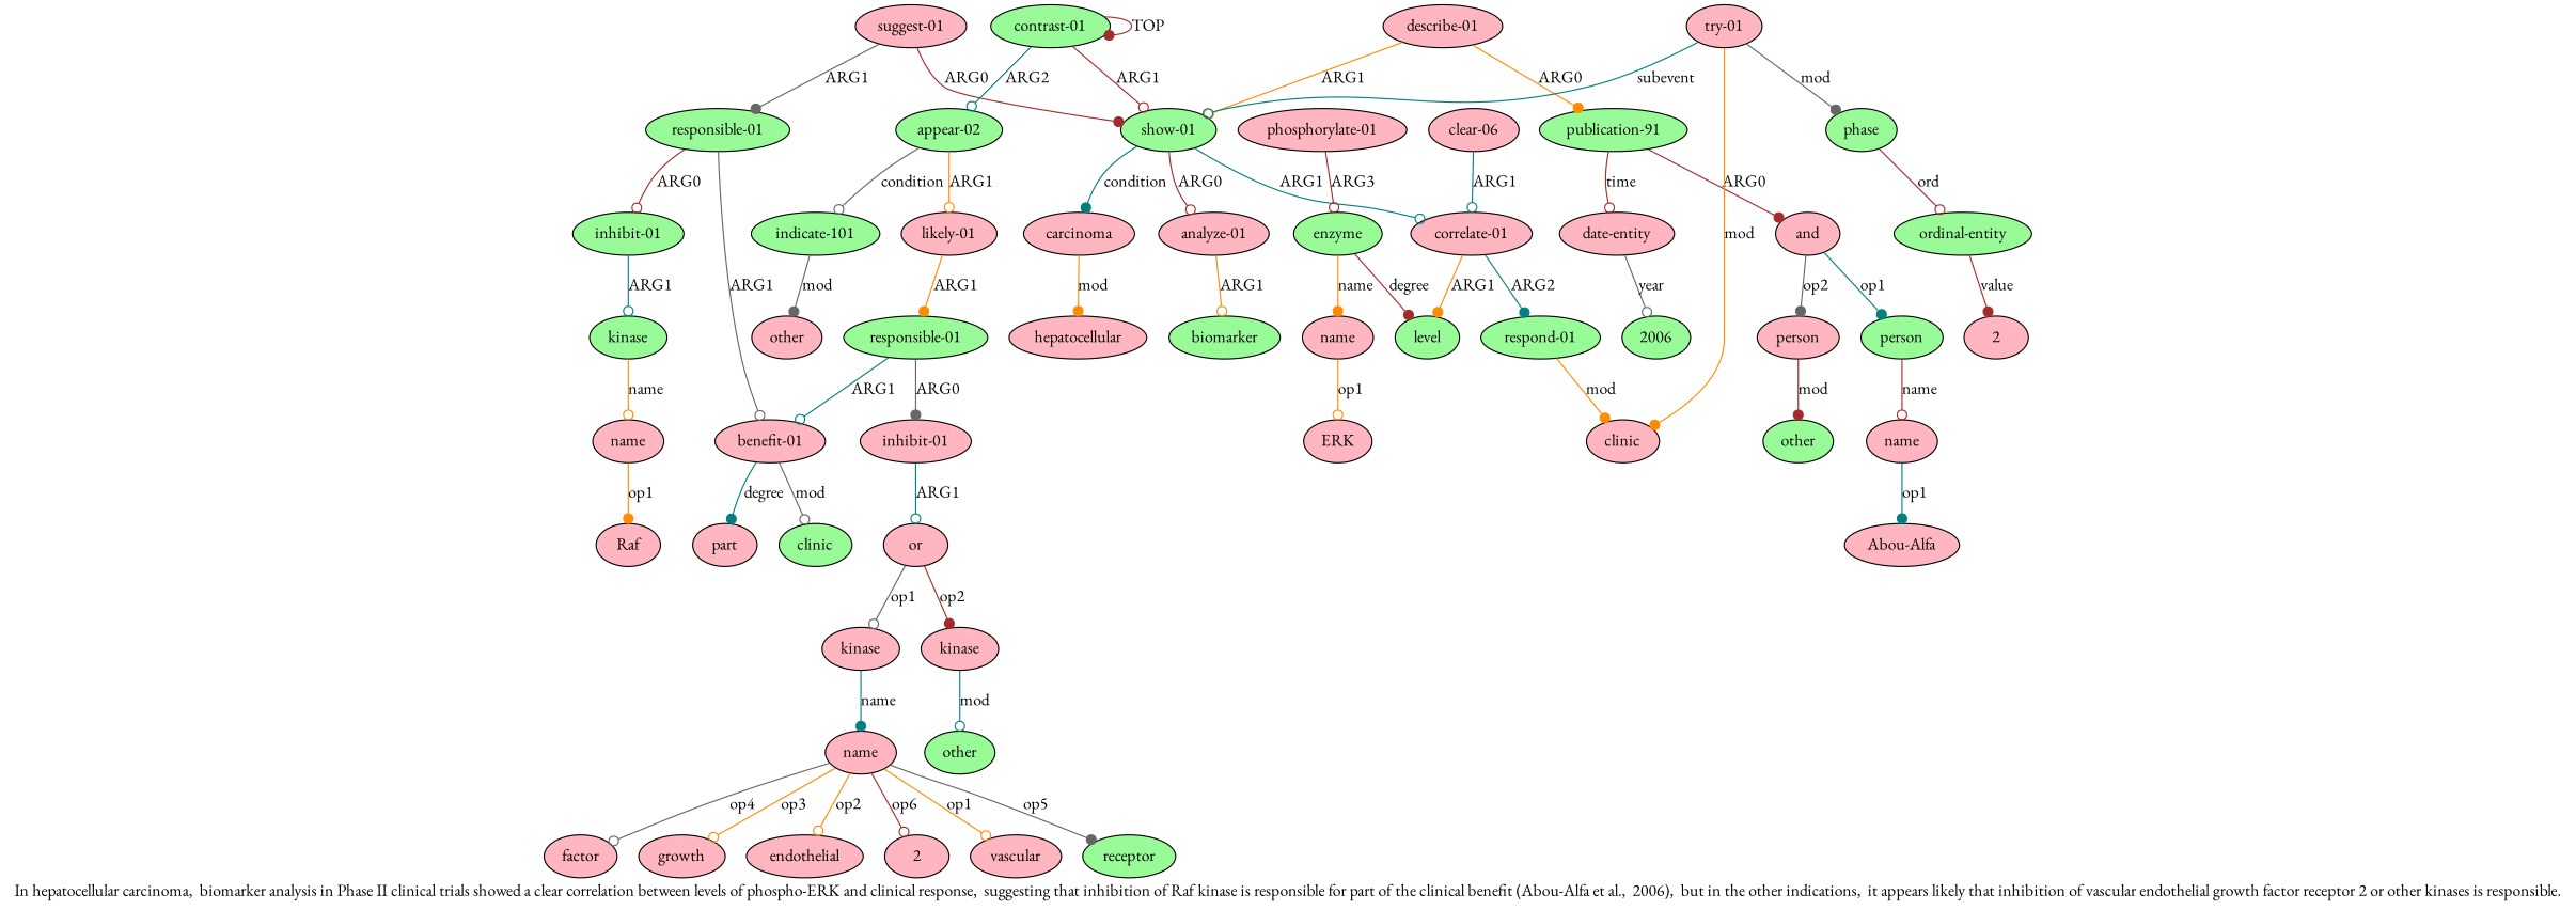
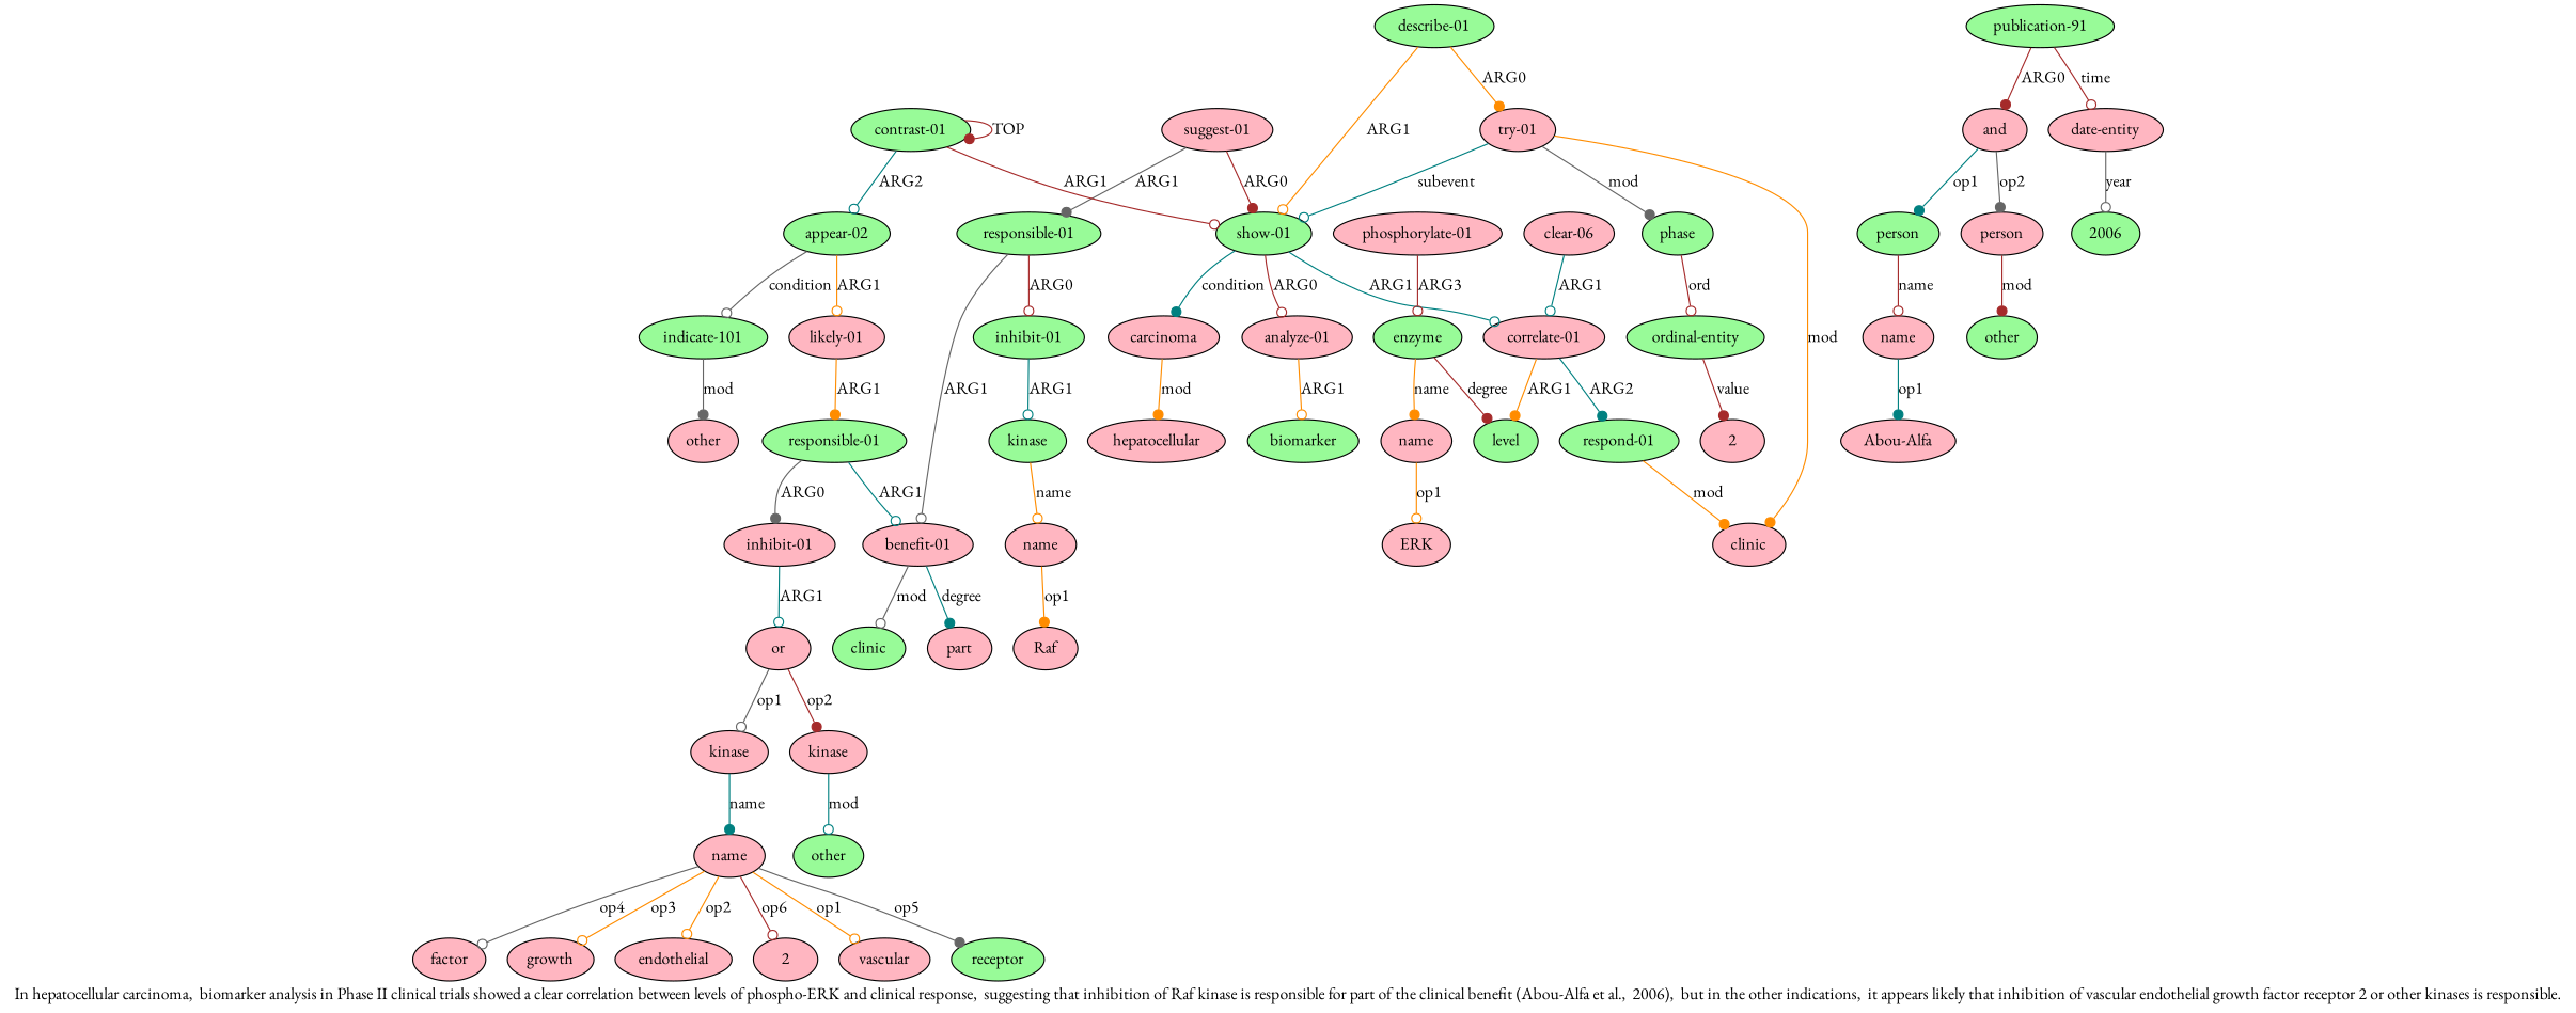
  digraph {
    fontname="EB Garamond"
    label="In hepatocellular carcinoma,  biomarker analysis in Phase II clinical trials showed a clear correlation between levels of phospho-ERK and clinical response,  suggesting that inhibition of Raf kinase is responsible for part of the clinical benefit (Abou-Alfa et al.,  2006),  but in the other indications,  it appears likely that inhibition of vascular endothelial growth factor receptor 2 or other kinases is responsible."
    node [color=black fillcolor=lightpink fontname="EB Garamond" gold_ind=-1 gold_label=name style=filled test_ind=-1 test_label=name]
    edge [arrowhead=odot color=darkorange fontname="EB Garamond" gold_label=ARG1 test_label=ARG1]
    n1 [gold_ind=20 gold_label="benefit-01" label="benefit-01" test_ind=20 test_label="benefit-01"]
    n2 [fillcolor=palegreen gold_ind=21 gold_label=clinic label=clinic test_ind=21 test_label=clinic]
    n3 [gold_ind=22 gold_label=part label=part test_ind=22 test_label=part]
-   n4 [gold_ind=23 gold_label="describe-01" label="describe-01" test_ind=23 test_label="describe-01"]
+   n4 [fillcolor=palegreen gold_ind=23 gold_label="describe-01" label="describe-01" test_ind=23 test_label="describe-01"]
    n5 [fillcolor=palegreen gold_ind=24 gold_label="publication-91" label="publication-91" test_ind=24 test_label="publication-91"]
    n6 [fillcolor=palegreen gold_ind=1 gold_label="show-01" label="show-01" test_ind=1 test_label="show-01"]
    n7 [gold_ind=25 gold_label=and label=and test_ind=25 test_label=and]
    n8 [gold_ind=30 gold_label="date-entity" label="date-entity" test_ind=30 test_label="date-entity"]
    n9 [gold_ind=31 gold_label=carcinoma label=carcinoma test_ind=31 test_label=carcinoma]
    n10 [gold_ind=4 gold_label="correlate-01" label="correlate-01" test_ind=4 test_label="correlate-01"]
    n11 [gold_ind=2 gold_label="analyze-01" label="analyze-01" test_ind=2 test_label="analyze-01"]
    n12 [fillcolor=palegreen gold_ind=26 gold_label=person label=person test_ind=26 test_label=person]
    n13 [gold_ind=28 gold_label=person label=person test_ind=28 test_label=person]
    n14 [fillcolor=palegreen gold_label=2006 label=2006 test_label=2006]
    n15 [gold_ind=32 gold_label=hepatocellular label=hepatocellular test_ind=32 test_label=hepatocellular]
    n16 [fillcolor=palegreen gold_ind=5 gold_label=level label=level test_ind=5 test_label=level]
    n17 [fillcolor=palegreen gold_ind=9 gold_label="respond-01" label="respond-01" test_ind=9 test_label="respond-01"]
    n18 [fillcolor=palegreen gold_ind=3 gold_label=biomarker label=biomarker test_ind=3 test_label=biomarker]
    n19 [gold_ind=27 label=name test_ind=27]
    n20 [fillcolor=palegreen gold_ind=29 gold_label=other label=other test_ind=29 test_label=other]
    n21 [gold_label="Abou-Alfa" label="Abou-Alfa" test_label="Abou-Alfa"]
    n22 [gold_label=factor label=factor test_label=factor]
    n23 [gold_ind=37 gold_label=or label=or test_ind=37 test_label=or]
    n24 [gold_ind=38 gold_label=kinase label=kinase test_ind=38 test_label=kinase]
    n25 [gold_ind=40 gold_label=kinase label=kinase test_ind=40 test_label=kinase]
    n26 [gold_ind=39 label=name test_ind=39]
    n27 [fillcolor=palegreen gold_ind=41 gold_label=other label=other test_ind=41 test_label=other]
    n28 [gold_label=growth label=growth test_label=growth]
    n29 [gold_label=endothelial label=endothelial test_label=endothelial]
    n30 [gold_label=2 label=2 test_label=2]
    n31 [gold_label=vascular label=vascular test_label=vascular]
    n32 [fillcolor=palegreen gold_label=receptor label=receptor test_label=receptor]
    n33 [gold_ind=36 gold_label="inhibit-01" label="inhibit-01" test_ind=36 test_label="inhibit-01"]
    n34 [fillcolor=palegreen gold_ind=33 gold_label="appear-02" label="appear-02" test_ind=33 test_label="appear-02"]
    n35 [gold_ind=34 gold_label="likely-01" label="likely-01" test_ind=34 test_label="likely-01"]
    n36 [fillcolor=palegreen gold_ind=42 gold_label="indicate-101" label="indicate-101" test_ind=42 test_label="indicate-101"]
    n37 [fillcolor=palegreen gold_ind=35 gold_label="responsible-01" label="responsible-01" test_ind=35 test_label="responsible-01"]
    n38 [gold_ind=43 gold_label=other label=other test_ind=43 test_label=other]
    n39 [gold_label=ERK label=ERK test_label=ERK]
    n40 [gold_ind=15 gold_label="suggest-01" label="suggest-01" test_ind=15 test_label="suggest-01"]
    n41 [fillcolor=palegreen gold_ind=16 gold_label="responsible-01" label="responsible-01" test_ind=16 test_label="responsible-01"]
    n42 [fillcolor=palegreen gold_ind=17 gold_label="inhibit-01" label="inhibit-01" test_ind=17 test_label="inhibit-01"]
    n43 [fillcolor=palegreen gold_ind=18 gold_label=kinase label=kinase test_ind=18 test_label=kinase]
    n44 [fillcolor=palegreen gold_ind=14 gold_label="ordinal-entity" label="ordinal-entity" test_ind=14 test_label="ordinal-entity"]
    n45 [gold_label=2 label=2 test_label=2]
    n46 [gold_ind=19 label=name test_ind=19]
    n47 [gold_label=Raf label=Raf test_label=Raf]
    n48 [gold_ind=11 gold_label="try-01" label="try-01" test_ind=11 test_label="try-01"]
    n49 [fillcolor=palegreen gold_ind=13 gold_label=phase label=phase test_ind=13 test_label=phase]
    n50 [gold_ind=12 gold_label=clinic label=clinic test_ind=12 test_label=clinic]
    n51 [gold_ind=10 gold_label="clear-06" label="clear-06" test_ind=10 test_label="clear-06"]
    n52 [fillcolor=palegreen gold_ind=0 gold_label="contrast-01" label="contrast-01" test_ind=0 test_label="contrast-01"]
    n53 [gold_ind=7 label=name test_ind=7]
    n54 [fillcolor=palegreen gold_ind=6 gold_label=enzyme label=enzyme test_ind=6 test_label=enzyme]
    n55 [gold_ind=8 gold_label="phosphorylate-01" label="phosphorylate-01" test_ind=8 test_label="phosphorylate-01"]
    n1 -> n2 [color=gray40 gold_label=mod label=mod test_label=mod]
    n1 -> n3 [arrowhead=dot color=teal gold_label=degree label=degree test_label=degree]
-   n4 -> n5 [arrowhead=dot gold_label=ARG0 label=ARG0 test_label=ARG0]
+   n4 -> n48 [arrowhead=dot gold_label=ARG0 label=ARG0 test_label=ARG0]
    n4 -> n6 [label=ARG1]
    n5 -> n7 [arrowhead=dot color=brown gold_label=ARG0 label=ARG0 test_label=ARG0]
    n5 -> n8 [color=brown gold_label=time label=time test_label=time]
    n6 -> n9 [arrowhead=dot color=teal gold_label=condition label=condition test_label=condition]
    n6 -> n10 [color=teal label=ARG1]
    n6 -> n11 [color=brown gold_label=ARG0 label=ARG0 test_label=ARG0]
    n7 -> n12 [arrowhead=dot color=teal gold_label=op1 label=op1 test_label=op1]
    n7 -> n13 [arrowhead=dot color=gray40 gold_label=op2 label=op2 test_label=op2]
    n8 -> n14 [color=gray40 gold_label=year label=year test_label=year]
    n9 -> n15 [arrowhead=dot gold_label=mod label=mod test_label=mod]
    n10 -> n16 [arrowhead=dot label=ARG1]
    n10 -> n17 [arrowhead=dot color=teal gold_label=ARG2 label=ARG2 test_label=ARG2]
    n11 -> n18 [label=ARG1]
    n12 -> n19 [color=brown gold_label=name label=name test_label=name]
    n13 -> n20 [arrowhead=dot color=brown gold_label=mod label=mod test_label=mod]
    n17 -> n50 [arrowhead=dot gold_label=mod label=mod test_label=mod]
    n19 -> n21 [arrowhead=dot color=teal gold_label=op1 label=op1 test_label=op1]
    n23 -> n24 [color=gray40 gold_label=op1 label=op1 test_label=op1]
    n23 -> n25 [arrowhead=dot color=brown gold_label=op2 label=op2 test_label=op2]
    n24 -> n26 [arrowhead=dot color=teal gold_label=name label=name test_label=name]
    n25 -> n27 [color=teal gold_label=mod label=mod test_label=mod]
    n26 -> n22 [color=gray40 gold_label=op4 label=op4 test_label=op4]
    n26 -> n28 [gold_label=op3 label=op3 test_label=op3]
    n26 -> n29 [gold_label=op2 label=op2 test_label=op2]
    n26 -> n30 [color=brown gold_label=op6 label=op6 test_label=op6]
    n26 -> n31 [gold_label=op1 label=op1 test_label=op1]
    n26 -> n32 [arrowhead=dot color=gray40 gold_label=op5 label=op5 test_label=op5]
    n33 -> n23 [color=teal label=ARG1]
    n34 -> n35 [label=ARG1]
    n34 -> n36 [color=gray40 gold_label=condition label=condition test_label=condition]
    n35 -> n37 [arrowhead=dot label=ARG1]
    n36 -> n38 [arrowhead=dot color=gray40 gold_label=mod label=mod test_label=mod]
    n37 -> n1 [color=teal label=ARG1]
    n37 -> n33 [arrowhead=dot color=gray40 gold_label=ARG0 label=ARG0 test_label=ARG0]
    n40 -> n6 [arrowhead=dot color=brown gold_label=ARG0 label=ARG0 test_label=ARG0]
    n40 -> n41 [arrowhead=dot color=gray40 label=ARG1]
    n41 -> n1 [color=gray40 label=ARG1]
    n41 -> n42 [color=brown gold_label=ARG0 label=ARG0 test_label=ARG0]
    n42 -> n43 [color=teal label=ARG1]
    n43 -> n46 [gold_label=name label=name test_label=name]
    n44 -> n45 [arrowhead=dot color=brown gold_label=value label=value test_label=value]
    n46 -> n47 [arrowhead=dot gold_label=op1 label=op1 test_label=op1]
    n48 -> n6 [color=teal gold_label=subevent label=subevent test_label=subevent]
    n48 -> n49 [arrowhead=dot color=gray40 gold_label=mod label=mod test_label=mod]
    n48 -> n50 [arrowhead=dot gold_label=mod label=mod test_label=mod]
    n49 -> n44 [color=brown gold_label=ord label=ord test_label=ord]
    n51 -> n10 [color=teal label=ARG1]
    n52 -> n6 [color=brown label=ARG1]
    n52 -> n34 [color=teal gold_label=ARG2 label=ARG2 test_label=ARG2]
    n52 -> n52 [arrowhead=dot color=brown gold_label=TOP label=TOP test_label=TOP]
    n53 -> n39 [gold_label=op1 label=op1 test_label=op1]
    n54 -> n16 [arrowhead=dot color=brown gold_label=degree label=degree test_label=degree]
    n54 -> n53 [arrowhead=dot gold_label=name label=name test_label=name]
    n55 -> n54 [color=brown gold_label=ARG3 label=ARG3 test_label=ARG3]
  }
